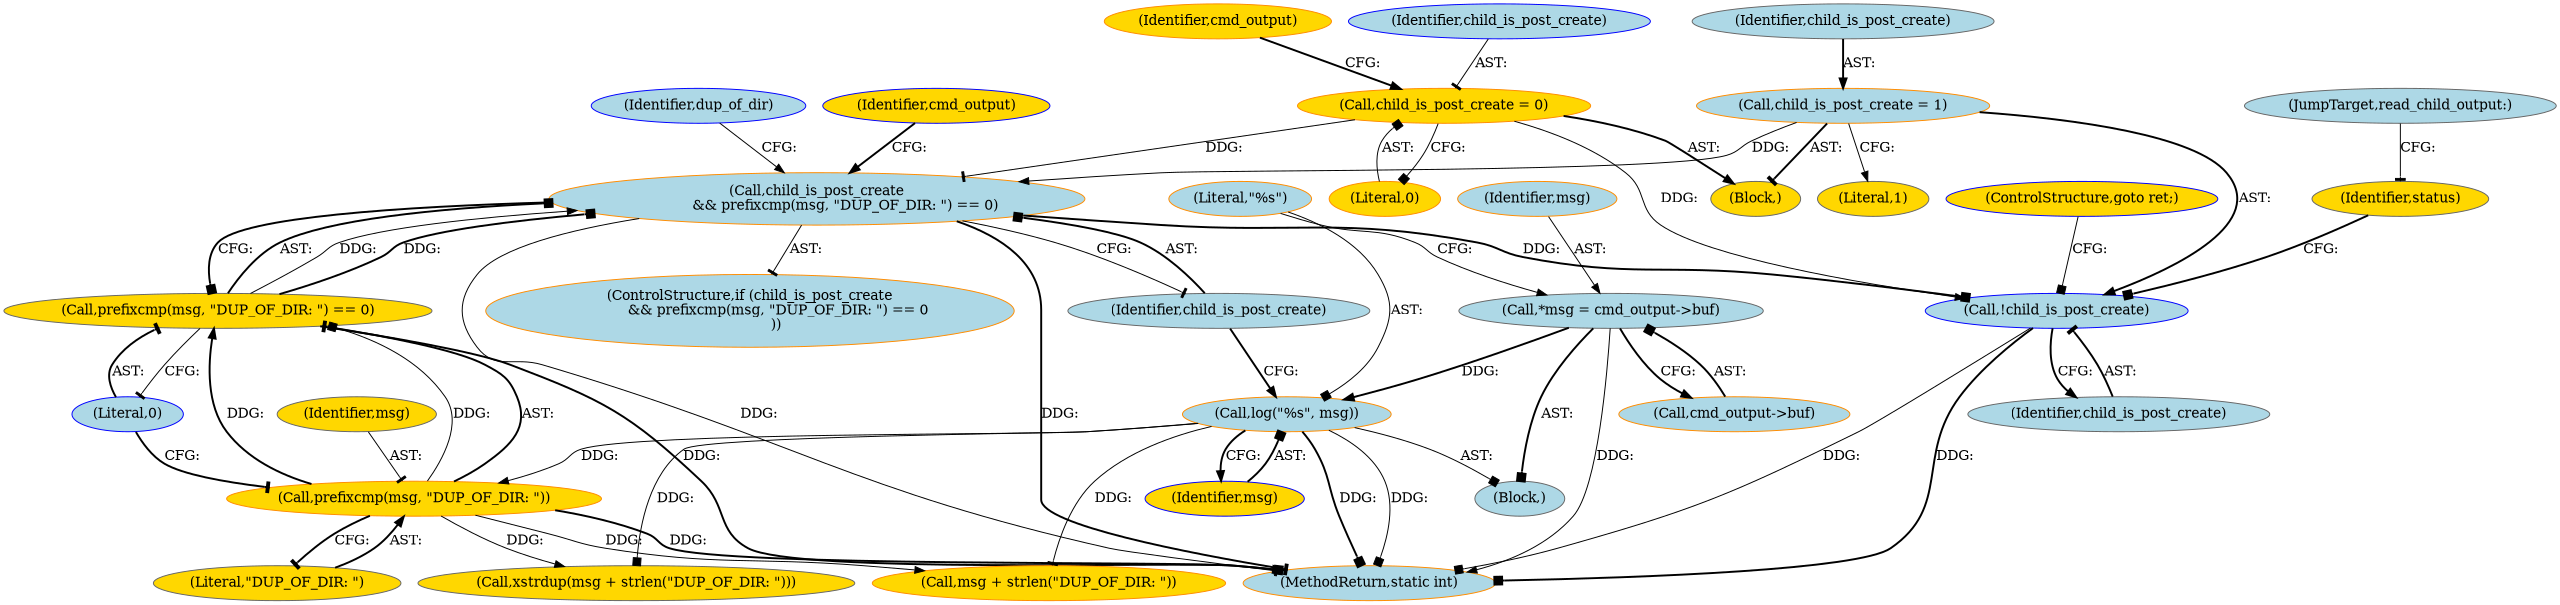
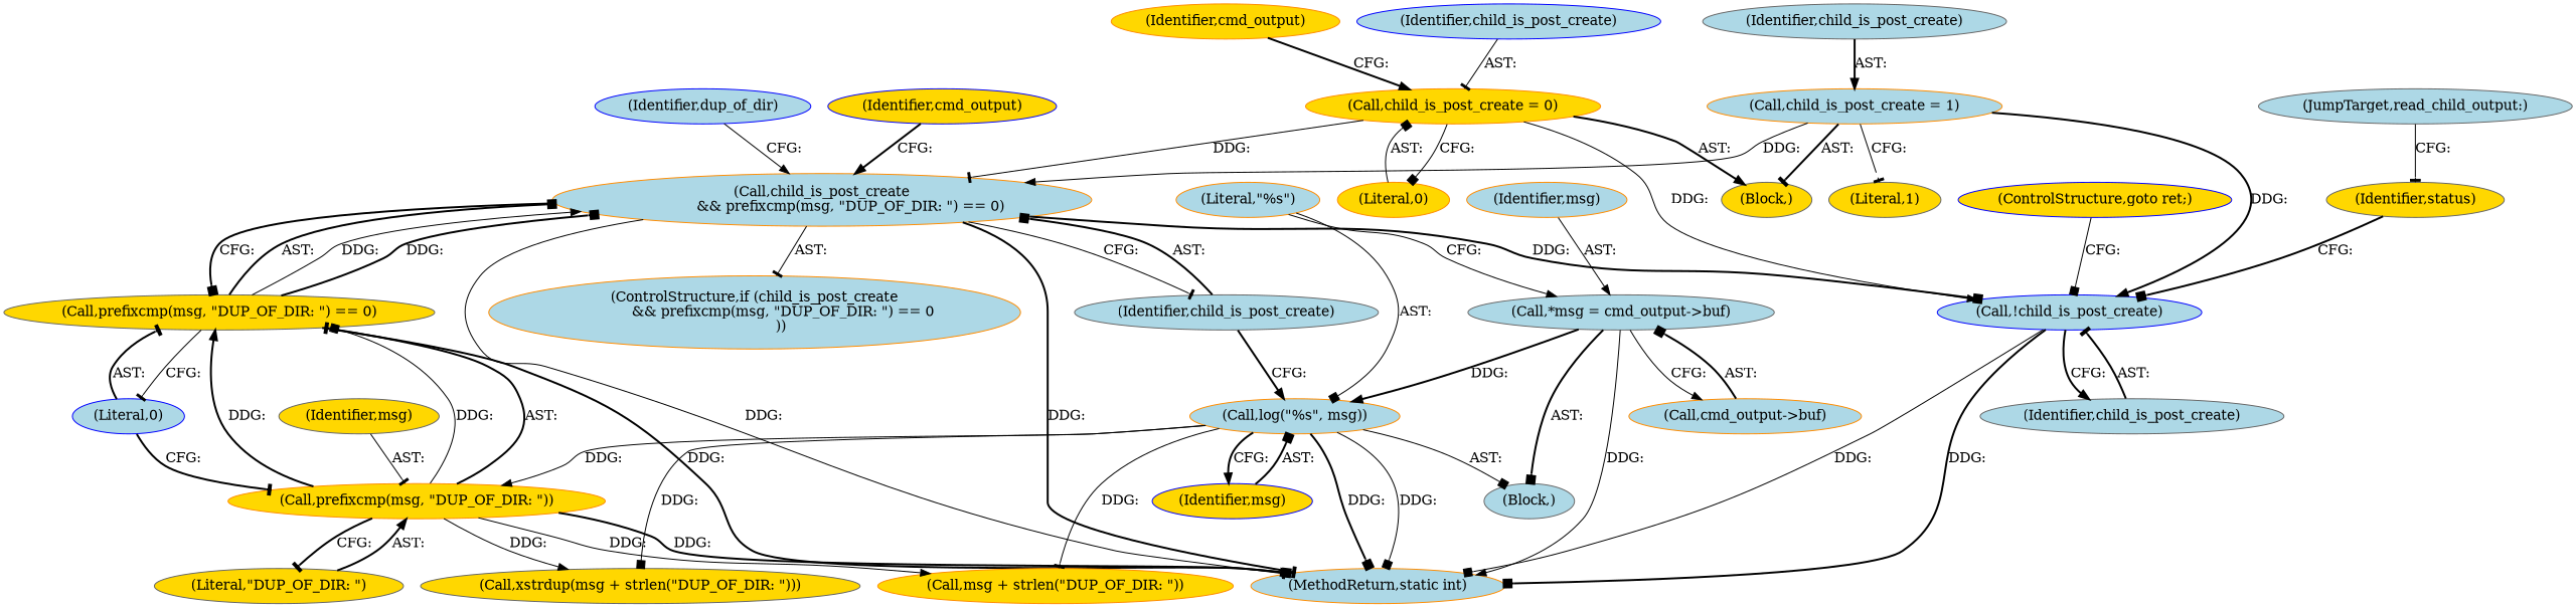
  digraph {
    node [color=gray40 fillcolor=lightblue style=filled]
    edge [arrowhead=normal style=bold]
    n1 [color=blue label="(Call,!child_is_post_create)"]
    n2 [label="(Identifier,child_is_post_create)"]
    n3 [color=darkorange label="(MethodReturn,static int)"]
    n4 [color=darkorange label="(Call,child_is_post_create\n             && prefixcmp(msg, \"DUP_OF_DIR: \") == 0)"]
    n5 [fillcolor=gold label="(Call,prefixcmp(msg, \"DUP_OF_DIR: \") == 0)"]
    n6 [color=darkorange label="(ControlStructure,if (child_is_post_create\n             && prefixcmp(msg, \"DUP_OF_DIR: \") == 0\n            ))"]
    n7 [label="(Identifier,child_is_post_create)"]
    n8 [color=blue label="(Literal,0)"]
    n9 [color=darkorange label="(Call,log(\"%s\", msg))"]
    n10 [color=darkorange fillcolor=gold label="(Call,child_is_post_create = 0)"]
    n11 [fillcolor=gold label="(Block,)"]
    n12 [color=darkorange fillcolor=gold label="(Literal,0)"]
    n13 [color=darkorange label="(Call,child_is_post_create = 1)"]
    n14 [fillcolor=gold label="(Literal,1)"]
    n15 [color=darkorange fillcolor=gold label="(Call,prefixcmp(msg, \"DUP_OF_DIR: \"))"]
    n16 [color=darkorange fillcolor=gold label="(Call,msg + strlen(\"DUP_OF_DIR: \"))"]
    n17 [fillcolor=gold label="(Call,xstrdup(msg + strlen(\"DUP_OF_DIR: \")))"]
    n18 [fillcolor=gold label="(Literal,\"DUP_OF_DIR: \")"]
    n19 [color=blue fillcolor=gold label="(Identifier,msg)"]
    n20 [label="(Block,)"]
    n21 [label="(Call,*msg = cmd_output->buf)"]
    n22 [color=darkorange label="(Call,cmd_output->buf)"]
    n23 [fillcolor=gold label="(Identifier,msg)"]
    n24 [fillcolor=gold label="(Identifier,status)"]
    n25 [label="(Identifier,child_is_post_create)"]
    n26 [color=blue label="(Identifier,child_is_post_create)"]
    n27 [color=blue fillcolor=gold label="(ControlStructure,goto ret;)"]
    n28 [color=darkorange label="(Literal,\"%s\")"]
    n29 [color=darkorange fillcolor=gold label="(Identifier,cmd_output)"]
    n30 [color=darkorange label="(Identifier,msg)"]
    n31 [color=blue label="(Identifier,dup_of_dir)"]
    n32 [color=blue fillcolor=gold label="(Identifier,cmd_output)"]
    n33 [label="(JumpTarget,read_child_output:)"]
    n1 -> n2 [label="CFG: "]
    n1 -> n3 [arrowhead=box label="DDG: "]
    n1 -> n3 [arrowhead=box label="DDG: " style=solid]
    n2 -> n1 [arrowhead=tee label="AST: "]
    n4 -> n1 [arrowhead=box label="DDG: "]
    n4 -> n3 [arrowhead=tee label="DDG: "]
    n4 -> n3 [arrowhead=tee label="DDG: " style=solid]
    n4 -> n5 [arrowhead=box label="CFG: "]
    n4 -> n6 [arrowhead=tee label="AST: " style=solid]
    n4 -> n7 [arrowhead=tee label="CFG: " style=solid]
    n5 -> n3 [arrowhead=box label="DDG: "]
    n5 -> n4 [arrowhead=box label="AST: "]
    n5 -> n4 [label="DDG: " style=solid]
    n5 -> n4 [arrowhead=box label="DDG: "]
    n5 -> n8 [arrowhead=tee label="CFG: " style=solid]
    n7 -> n4 [arrowhead=box label="AST: "]
    n7 -> n9 [label="CFG: "]
    n8 -> n5 [arrowhead=tee label="AST: "]
    n8 -> n15 [arrowhead=tee label="CFG: "]
    n9 -> n3 [arrowhead=box label="DDG: " style=solid]
    n9 -> n3 [arrowhead=box label="DDG: "]
    n9 -> n15 [label="DDG: " style=solid]
    n9 -> n16 [arrowhead=tee label="DDG: " style=solid]
    n9 -> n17 [arrowhead=box label="DDG: " style=solid]
    n9 -> n19 [label="CFG: "]
    n9 -> n20 [arrowhead=box label="AST: " style=solid]
    n10 -> n1 [label="DDG: " style=solid]
    n10 -> n4 [arrowhead=tee label="DDG: " style=solid]
    n10 -> n11 [label="AST: "]
    n10 -> n12 [arrowhead=box label="CFG: " style=solid]
    n12 -> n10 [arrowhead=box label="AST: " style=solid]
-   n13 -> n1 [label="AST: "]
+   n13 -> n1 [label="DDG: "]
    n13 -> n4 [label="DDG: " style=solid]
    n13 -> n11 [arrowhead=tee label="AST: "]
-   n13 -> n14 [label="CFG: " style=solid]
+   n13 -> n14 [arrowhead=tee label="CFG: " style=solid]
    n15 -> n3 [label="DDG: "]
    n15 -> n5 [arrowhead=tee label="AST: "]
    n15 -> n5 [arrowhead=box label="DDG: " style=solid]
    n15 -> n5 [label="DDG: "]
    n15 -> n16 [label="DDG: " style=solid]
    n15 -> n17 [label="DDG: " style=solid]
    n15 -> n18 [arrowhead=tee label="CFG: "]
    n18 -> n15 [label="AST: "]
    n19 -> n9 [arrowhead=box label="AST: "]
    n21 -> n3 [label="DDG: " style=solid]
    n21 -> n9 [label="DDG: "]
    n21 -> n20 [arrowhead=box label="AST: "]
-   n21 -> n22 [label="CFG: "]
+   n21 -> n22 [label="CFG: " style=solid]
    n22 -> n21 [arrowhead=box label="AST: "]
    n23 -> n15 [arrowhead=tee label="AST: " style=solid]
    n24 -> n1 [arrowhead=box label="CFG: "]
    n25 -> n13 [label="AST: "]
    n26 -> n10 [arrowhead=tee label="AST: " style=solid]
    n27 -> n1 [arrowhead=box label="CFG: " style=solid]
    n28 -> n9 [arrowhead=box label="AST: " style=solid]
    n28 -> n21 [label="CFG: " style=solid]
    n29 -> n10 [label="CFG: "]
    n30 -> n21 [label="AST: " style=solid]
    n31 -> n4 [label="CFG: " style=solid]
    n32 -> n4 [label="CFG: "]
    n33 -> n24 [arrowhead=tee label="CFG: " style=solid]
  }
